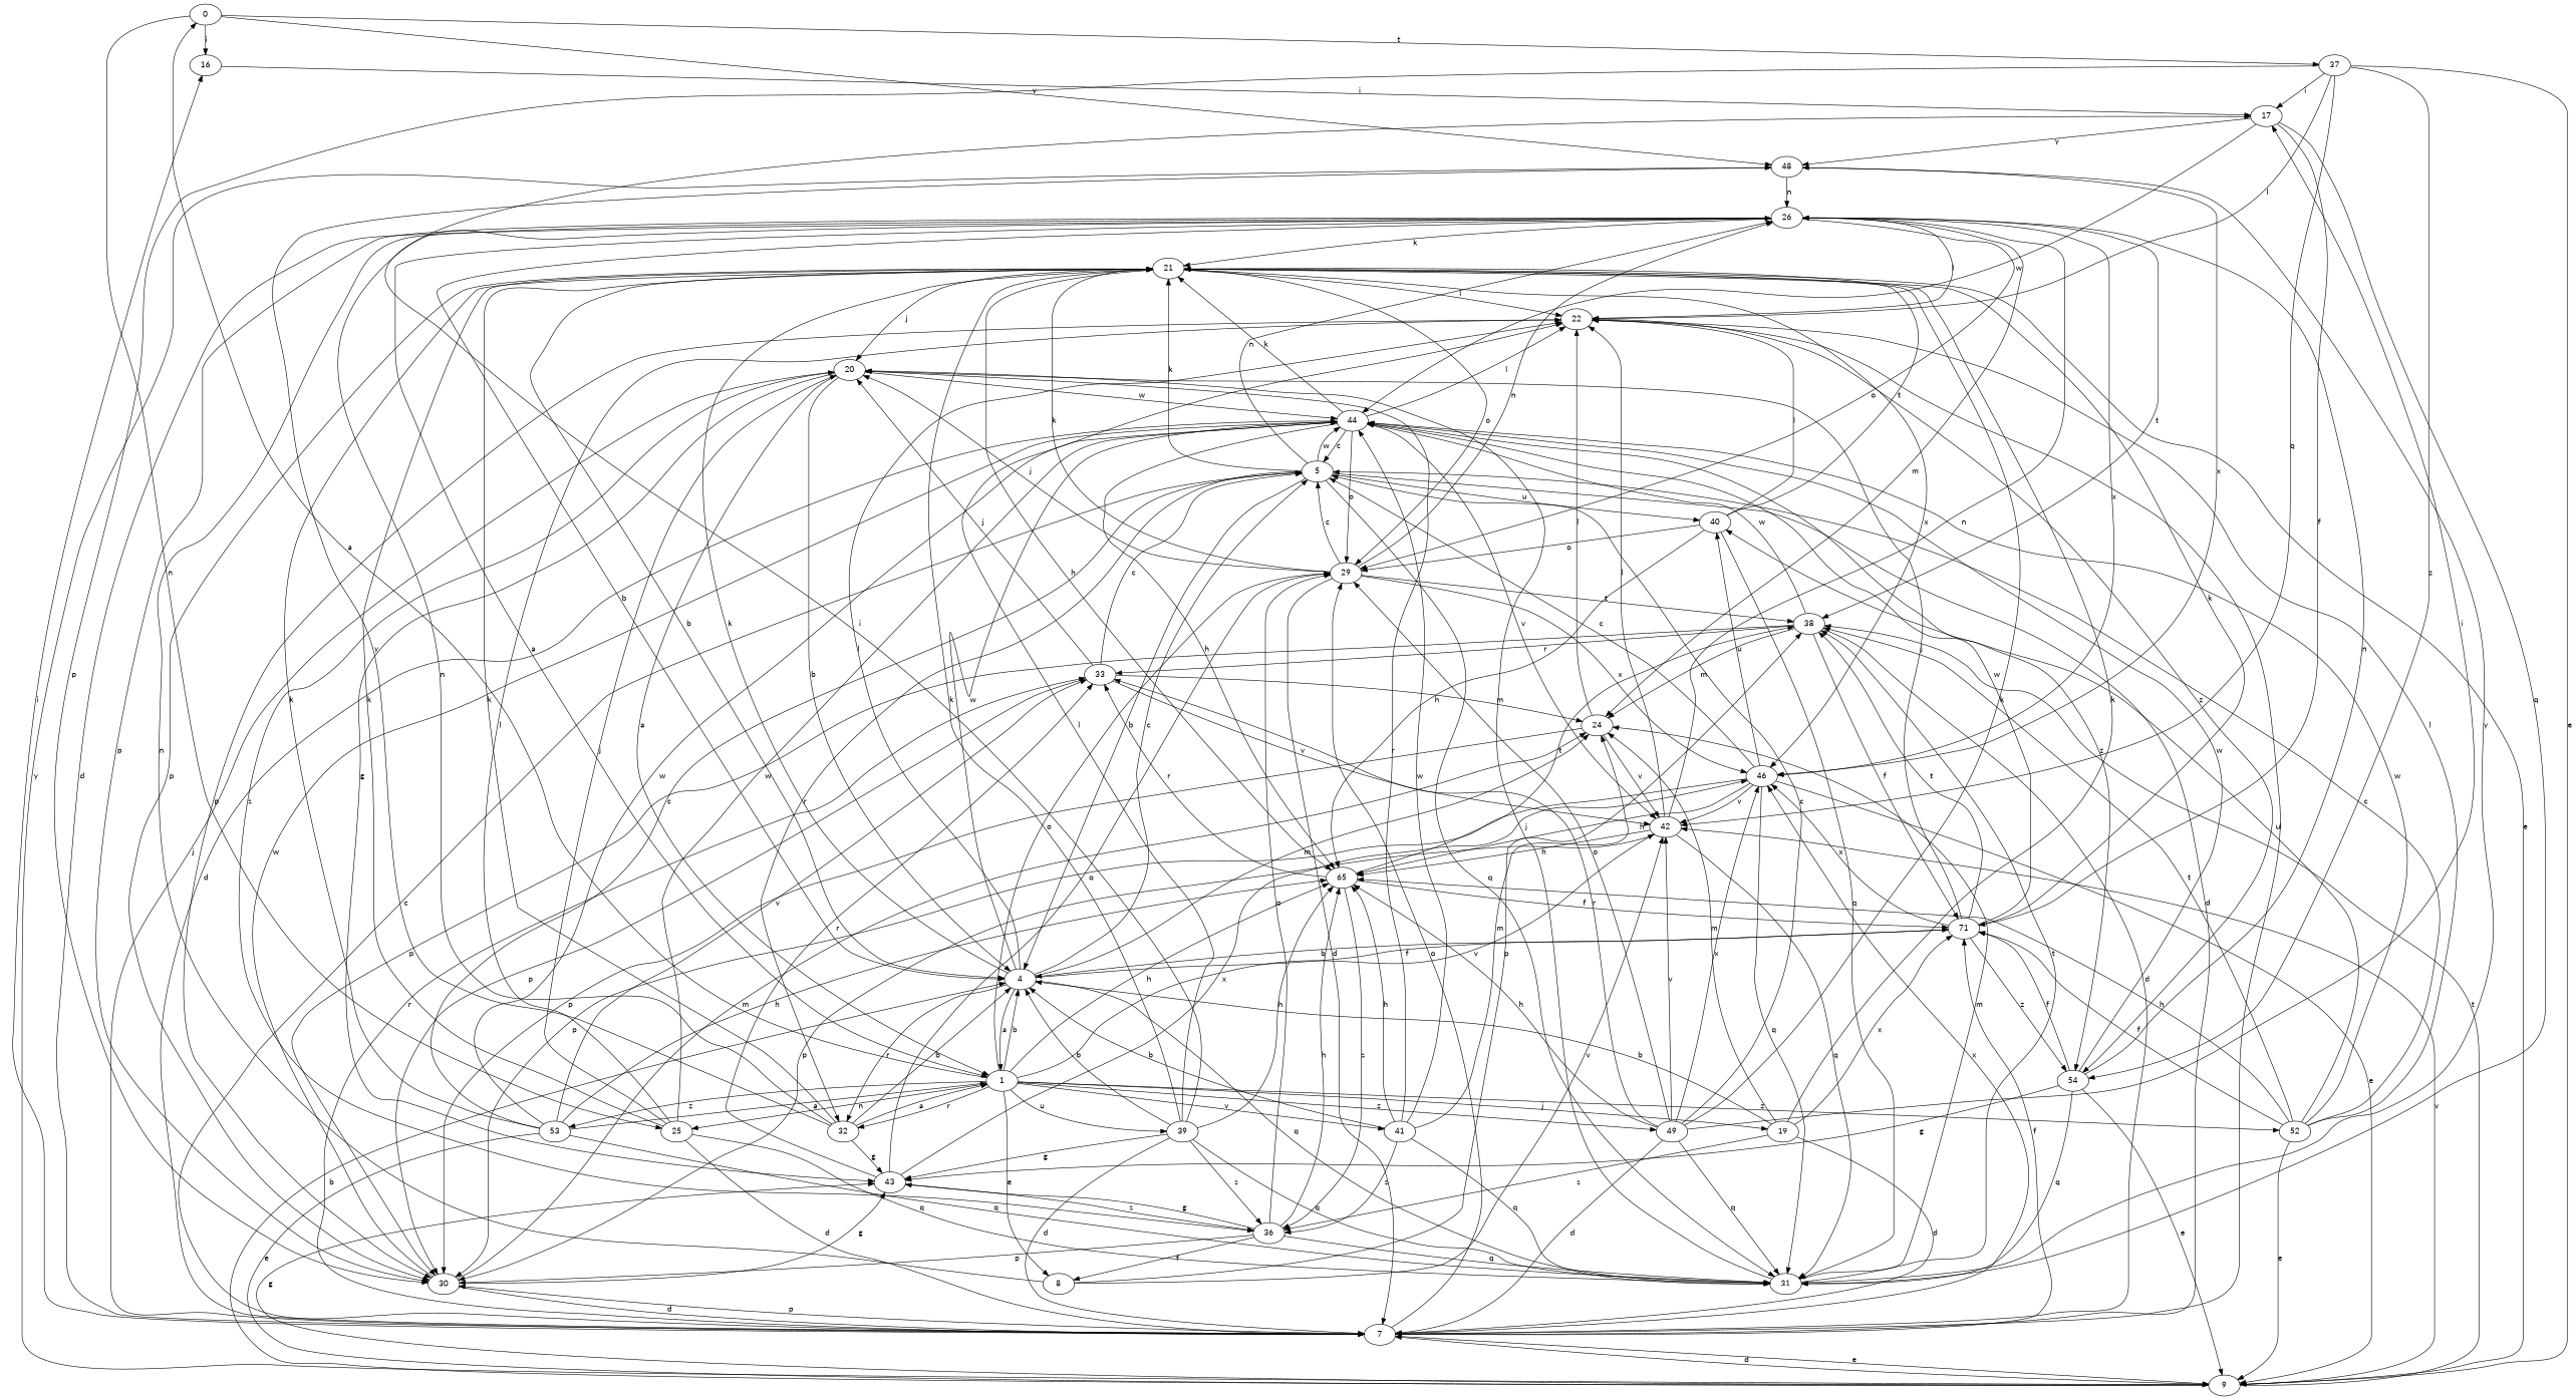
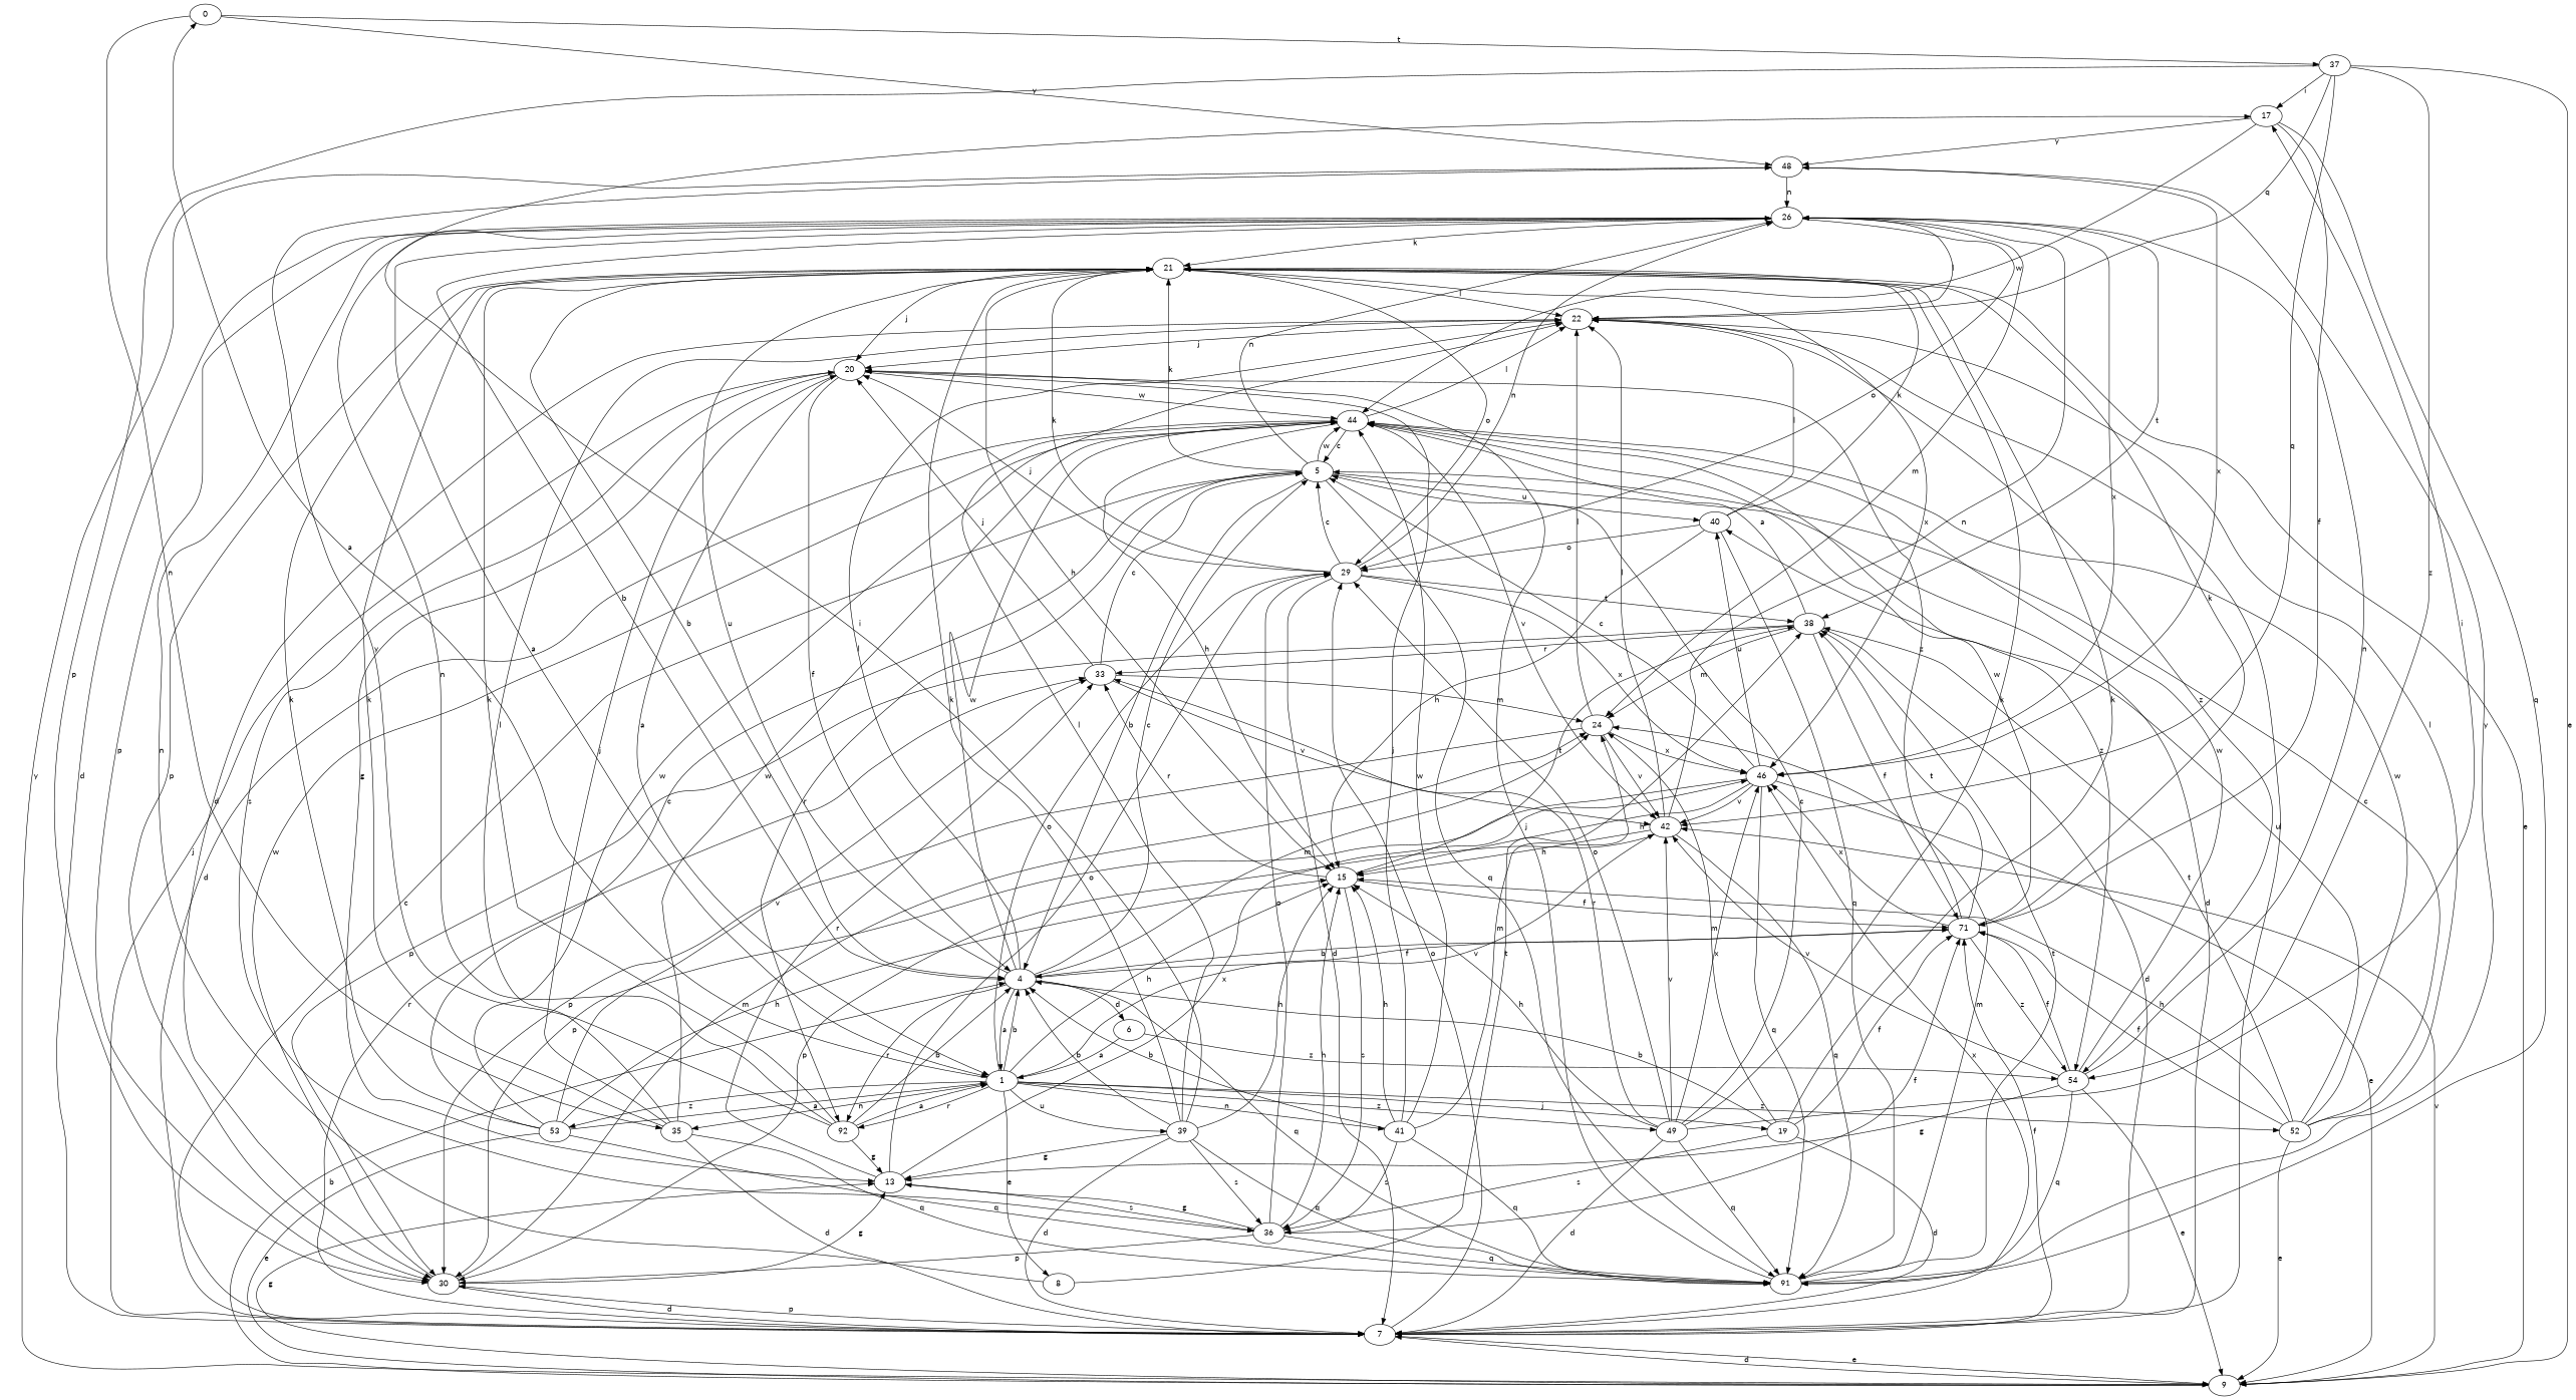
  strict digraph {
    fontname=Lato
    node [fontname=Lato]
    edge [fontname=Lato]
    0
-   16
-   25
+   25 [label=35]
    37
    48
    17
    21
    22
-   31
+   31 [label=91]
    44
    7
    20
    42
    54
    9
    30
    26
    46
    1
    4
    8
-   15 [label=65]
+   15
    19
    29
-   32
+   32 [label=92]
    39
    41
    49
    52
    53
    5
+   6
    n33 [label=71]
    24
    38
    33
    36
-   13 [label=43]
+   13
    40
-   0 -> 16 [label=i]
    0 -> 25 [label=n]
    0 -> 37 [label=t]
    0 -> 48 [label=y]
-   16 -> 17 [label=i]
    25 -> 21 [label=k]
    25 -> 22 [label=l]
    25 -> 31 [label=q]
    25 -> 44 [label=w]
    25 -> 7 [label=d]
    25 -> 20 [label=j]
    37 -> 17 [label=i]
-   37 -> 22 [label=l]
+   37 -> 22 [label=q]
    37 -> 42 [label=q]
    37 -> 54 [label=z]
    37 -> 9 [label=e]
    37 -> 30 [label=p]
    48 -> 26 [label=n]
    48 -> 46 [label=x]
    17 -> 48 [label=y]
    17 -> 31 [label=q]
    17 -> 44 [label=w]
    17 -> n33 [label=f]
    21 -> 22 [label=l]
    21 -> 20 [label=j]
    21 -> 9 [label=e]
    21 -> 30 [label=p]
    21 -> 46 [label=x]
    21 -> 4 [label=b]
    21 -> 15 [label=h]
    21 -> 29 [label=o]
+   22 -> 20 [label=j]
    22 -> 54 [label=z]
-   22 -> 30 [label=p]
+   22 -> 30 [label=d]
    31 -> 48 [label=y]
    31 -> 20 [label=j]
    31 -> 24 [label=m]
    31 -> 38 [label=t]
-   44 -> 21 [label=k]
    44 -> 22 [label=l]
    44 -> 7 [label=d]
    44 -> 42 [label=v]
    44 -> 54 [label=z]
    44 -> 15 [label=h]
-   44 -> 29 [label=o]
    44 -> 5 [label=c]
-   7 -> 16 [label=i]
    7 -> 22 [label=l]
    7 -> 20 [label=j]
    7 -> 9 [label=e]
    7 -> 30 [label=p]
    7 -> 46 [label=x]
    7 -> 29 [label=o]
    7 -> 5 [label=c]
    7 -> n33 [label=f]
    7 -> 33 [label=r]
    20 -> 44 [label=w]
    20 -> 1 [label=a]
-   20 -> 4 [label=b]
+   20 -> 4 [label=f]
    20 -> 36 [label=s]
    20 -> 13 [label=g]
    42 -> 22 [label=l]
    42 -> 31 [label=q]
    42 -> 30 [label=p]
    42 -> 26 [label=n]
    42 -> 15 [label=h]
    54 -> 31 [label=q]
    54 -> 44 [label=w]
    54 -> 9 [label=e]
    54 -> 26 [label=n]
    54 -> n33 [label=f]
    54 -> 13 [label=g]
    9 -> 48 [label=y]
    9 -> 7 [label=d]
    9 -> 42 [label=v]
    9 -> 4 [label=b]
-   9 -> 38 [label=t]
    9 -> 13 [label=g]
    30 -> 44 [label=w]
    30 -> 7 [label=d]
    30 -> 24 [label=m]
    30 -> 13 [label=g]
    26 -> 21 [label=k]
    26 -> 22 [label=l]
    26 -> 7 [label=d]
    26 -> 30 [label=p]
    26 -> 46 [label=x]
    26 -> 1 [label=a]
    26 -> 4 [label=b]
    26 -> 29 [label=o]
    26 -> 24 [label=m]
    26 -> 38 [label=t]
    46 -> 31 [label=q]
    46 -> 42 [label=v]
    46 -> 9 [label=e]
    46 -> 30 [label=p]
    46 -> 15 [label=h]
    46 -> 5 [label=c]
    46 -> 40 [label=u]
    1 -> 0 [label=a]
    1 -> 25 [label=n]
    1 -> 42 [label=v]
    1 -> 4 [label=b]
    1 -> 8 [label=e]
    1 -> 15 [label=h]
    1 -> 19 [label=j]
    1 -> 29 [label=o]
    1 -> 32 [label=r]
    1 -> 39 [label=u]
-   1 -> 41 [label=v]
+   1 -> 41 [label=n]
    1 -> 49 [label=z]
    1 -> 52 [label=z]
    1 -> 53 [label=z]
-   4 -> 21 [label=k]
+   4 -> 21 [label=u]
    4 -> 22 [label=l]
    4 -> 31 [label=q]
    4 -> 44 [label=w]
    4 -> 1 [label=a]
    4 -> 32 [label=r]
    4 -> 5 [label=c]
+   4 -> 6 [label=d]
    4 -> n33 [label=f]
    4 -> 24 [label=m]
-   8 -> 42 [label=v]
+   54 -> 42 [label=v]
    8 -> 26 [label=n]
-   8 -> 38 [label=p]
+   8 -> 38 [label=t]
    15 -> n33 [label=f]
    15 -> 38 [label=t]
    15 -> 33 [label=r]
    15 -> 36 [label=s]
    19 -> 21 [label=k]
    19 -> 7 [label=d]
    19 -> 4 [label=b]
-   19 -> n33 [label=x]
+   19 -> n33 [label=f]
    19 -> 24 [label=m]
    19 -> 36 [label=s]
    29 -> 21 [label=k]
    29 -> 7 [label=d]
    29 -> 20 [label=j]
    29 -> 26 [label=n]
    29 -> 46 [label=x]
    29 -> 5 [label=c]
    29 -> 38 [label=t]
    32 -> 48 [label=y]
    32 -> 21 [label=k]
    32 -> 26 [label=n]
    32 -> 1 [label=a]
    32 -> 4 [label=b]
    32 -> 13 [label=g]
    39 -> 17 [label=i]
    39 -> 21 [label=k]
    39 -> 22 [label=l]
    39 -> 31 [label=q]
    39 -> 7 [label=d]
    39 -> 4 [label=b]
    39 -> 15 [label=h]
    39 -> 36 [label=s]
    39 -> 13 [label=g]
    41 -> 31 [label=q]
    41 -> 44 [label=w]
-   41 -> 20 [label=r]
+   41 -> 20 [label=j]
    41 -> 4 [label=b]
    41 -> 15 [label=h]
    41 -> 24 [label=m]
    41 -> 36 [label=s]
    49 -> 17 [label=i]
    49 -> 21 [label=k]
    49 -> 31 [label=q]
    49 -> 7 [label=d]
    49 -> 42 [label=v]
    49 -> 46 [label=x]
    49 -> 15 [label=h]
    49 -> 29 [label=o]
    49 -> 5 [label=c]
    49 -> 33 [label=r]
    52 -> 22 [label=l]
    52 -> 44 [label=w]
    52 -> 9 [label=e]
    52 -> 15 [label=h]
    52 -> 5 [label=c]
    52 -> n33 [label=f]
    52 -> 38 [label=t]
    52 -> 40 [label=u]
    53 -> 21 [label=k]
    53 -> 31 [label=q]
    53 -> 44 [label=w]
    53 -> 9 [label=e]
    53 -> 1 [label=a]
    53 -> 15 [label=h]
    53 -> 5 [label=c]
    53 -> 33 [label=v]
    5 -> 21 [label=k]
    5 -> 31 [label=q]
    5 -> 44 [label=w]
    5 -> 7 [label=d]
    5 -> 26 [label=n]
    5 -> 4 [label=b]
    5 -> 32 [label=r]
    5 -> 40 [label=u]
+   6 -> 54 [label=z]
+   6 -> 1 [label=a]
    n33 -> 21 [label=k]
    n33 -> 44 [label=w]
-   n33 -> 20 [label=j]
+   n33 -> 20 [label=z]
    n33 -> 54 [label=z]
    n33 -> 46 [label=x]
    n33 -> 4 [label=b]
    n33 -> 38 [label=t]
    24 -> 22 [label=l]
    24 -> 42 [label=v]
    24 -> 30 [label=p]
-   38 -> 44 [label=w]
+   24 -> 46 [label=x]
+   38 -> 44 [label=a]
    38 -> 7 [label=d]
    38 -> 30 [label=p]
    38 -> n33 [label=f]
    38 -> 24 [label=m]
    38 -> 33 [label=r]
    33 -> 20 [label=j]
    33 -> 42 [label=v]
-   33 -> 30 [label=p]
    33 -> 5 [label=c]
    33 -> 24 [label=m]
    36 -> 31 [label=q]
    36 -> 30 [label=p]
    36 -> 15 [label=h]
    36 -> 29 [label=o]
-   36 -> 8 [label=f]
+   36 -> n33 [label=f]
    36 -> 13 [label=g]
    13 -> 46 [label=x]
    13 -> 29 [label=o]
    13 -> 33 [label=r]
    13 -> 36 [label=s]
-   40 -> 21 [label=t]
+   40 -> 21 [label=k]
    40 -> 22 [label=l]
    40 -> 31 [label=q]
    40 -> 15 [label=h]
    40 -> 29 [label=o]
  }
